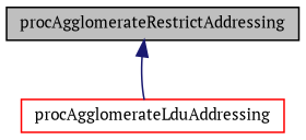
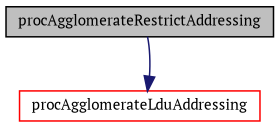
  digraph {
    rankdir=TB
    fontname="PT Serif"
    node [fontname="PT Serif" fontsize=10 shape=record]
    n1 [color=black fillcolor=grey75 fontcolor=black height=0.2 label=procAgglomerateRestrictAddressing style=filled width=0.4]
    n2 [color=red height=0.2 label=procAgglomerateLduAddressing width=0.4]
-   n1 -> n2 [color=midnightblue dir=back fontname="PT Serif" fontsize=10 labelfontname=FreeSans labelfontsize=10 style=solid]
+   n2 -> n1 [color=midnightblue dir=back fontname="PT Serif" fontsize=10 labelfontname=FreeSans labelfontsize=10 style=solid]
  }
